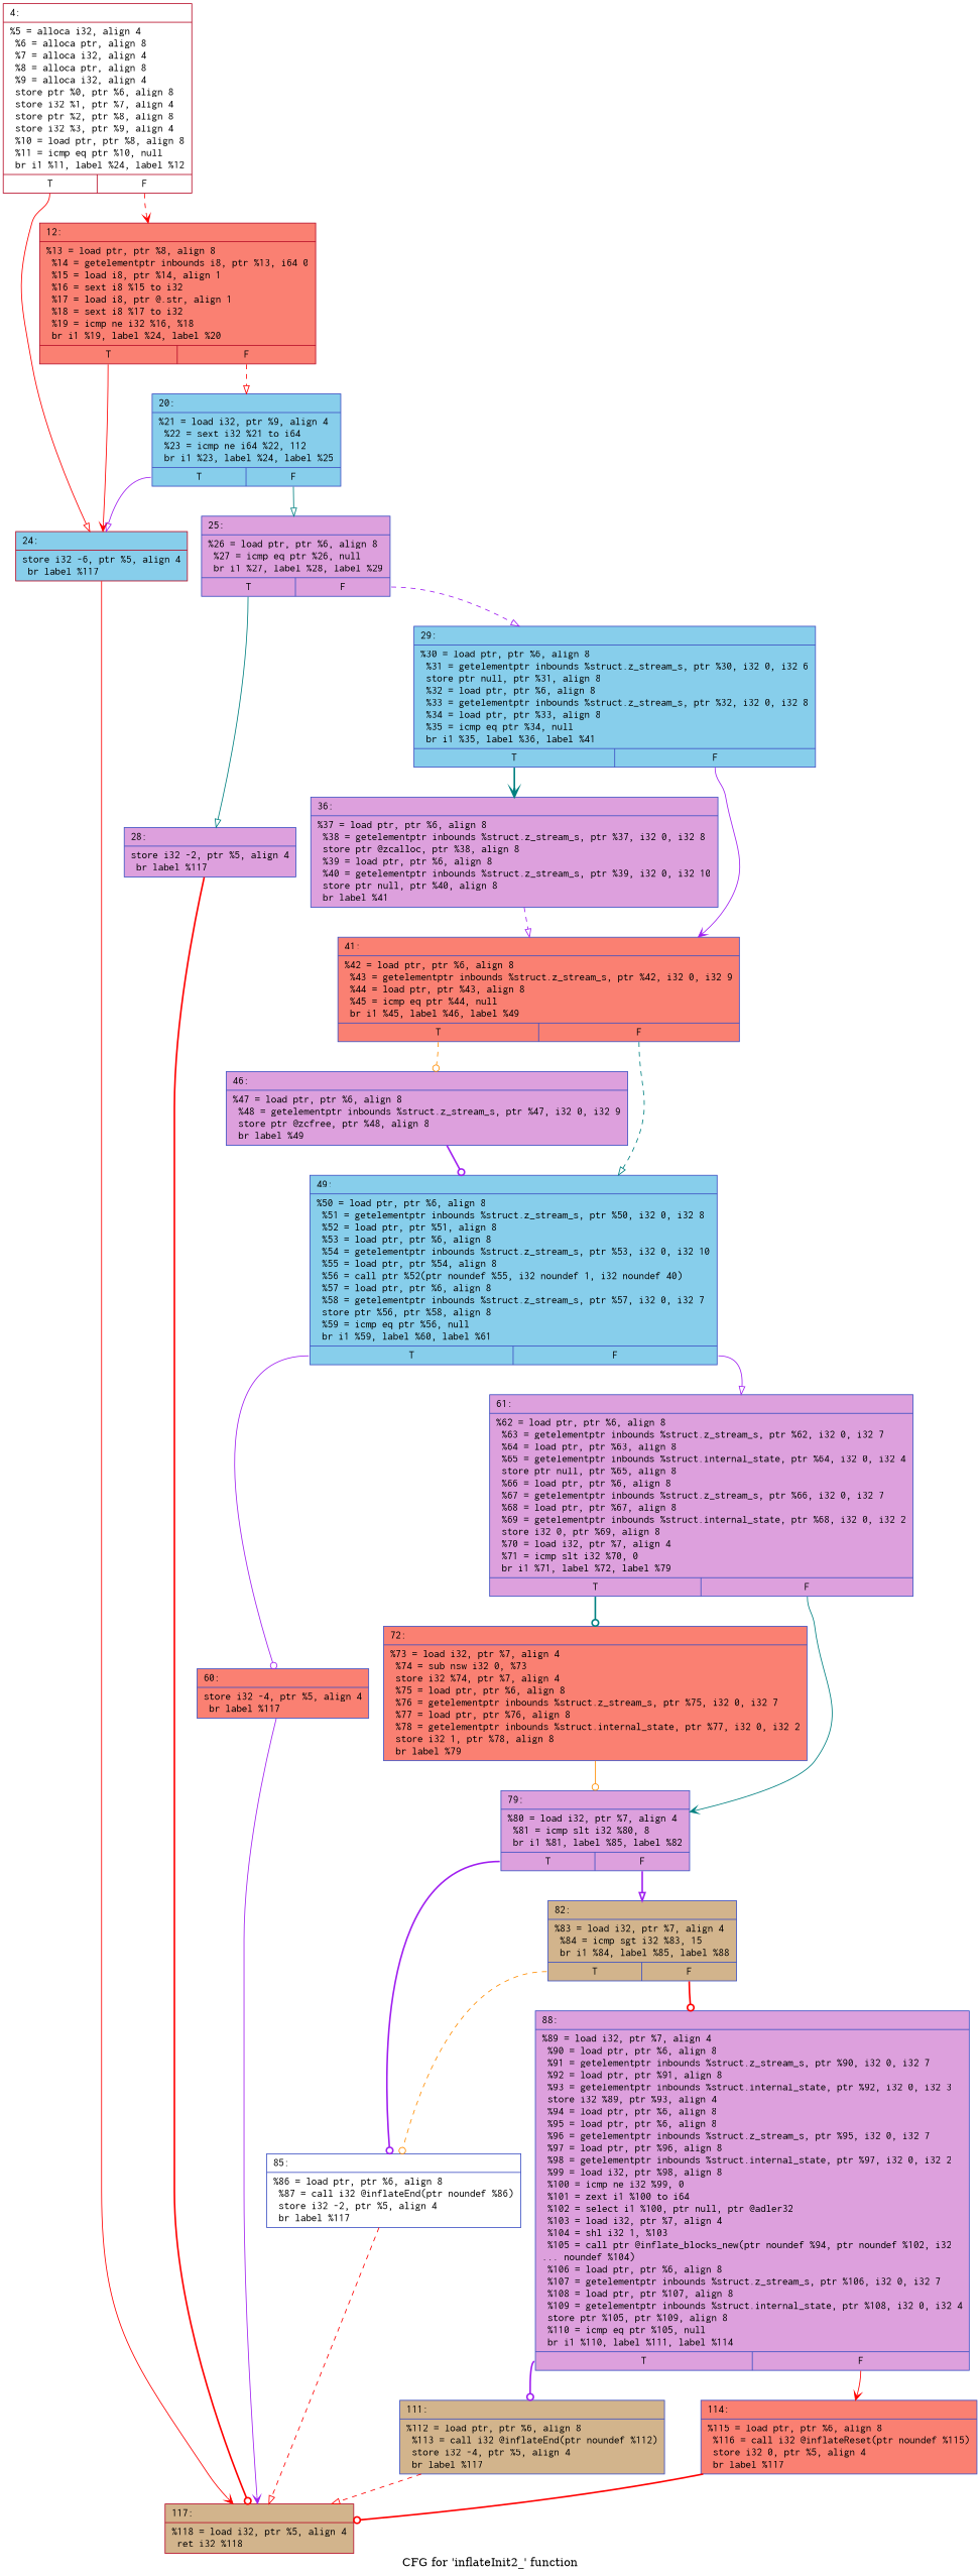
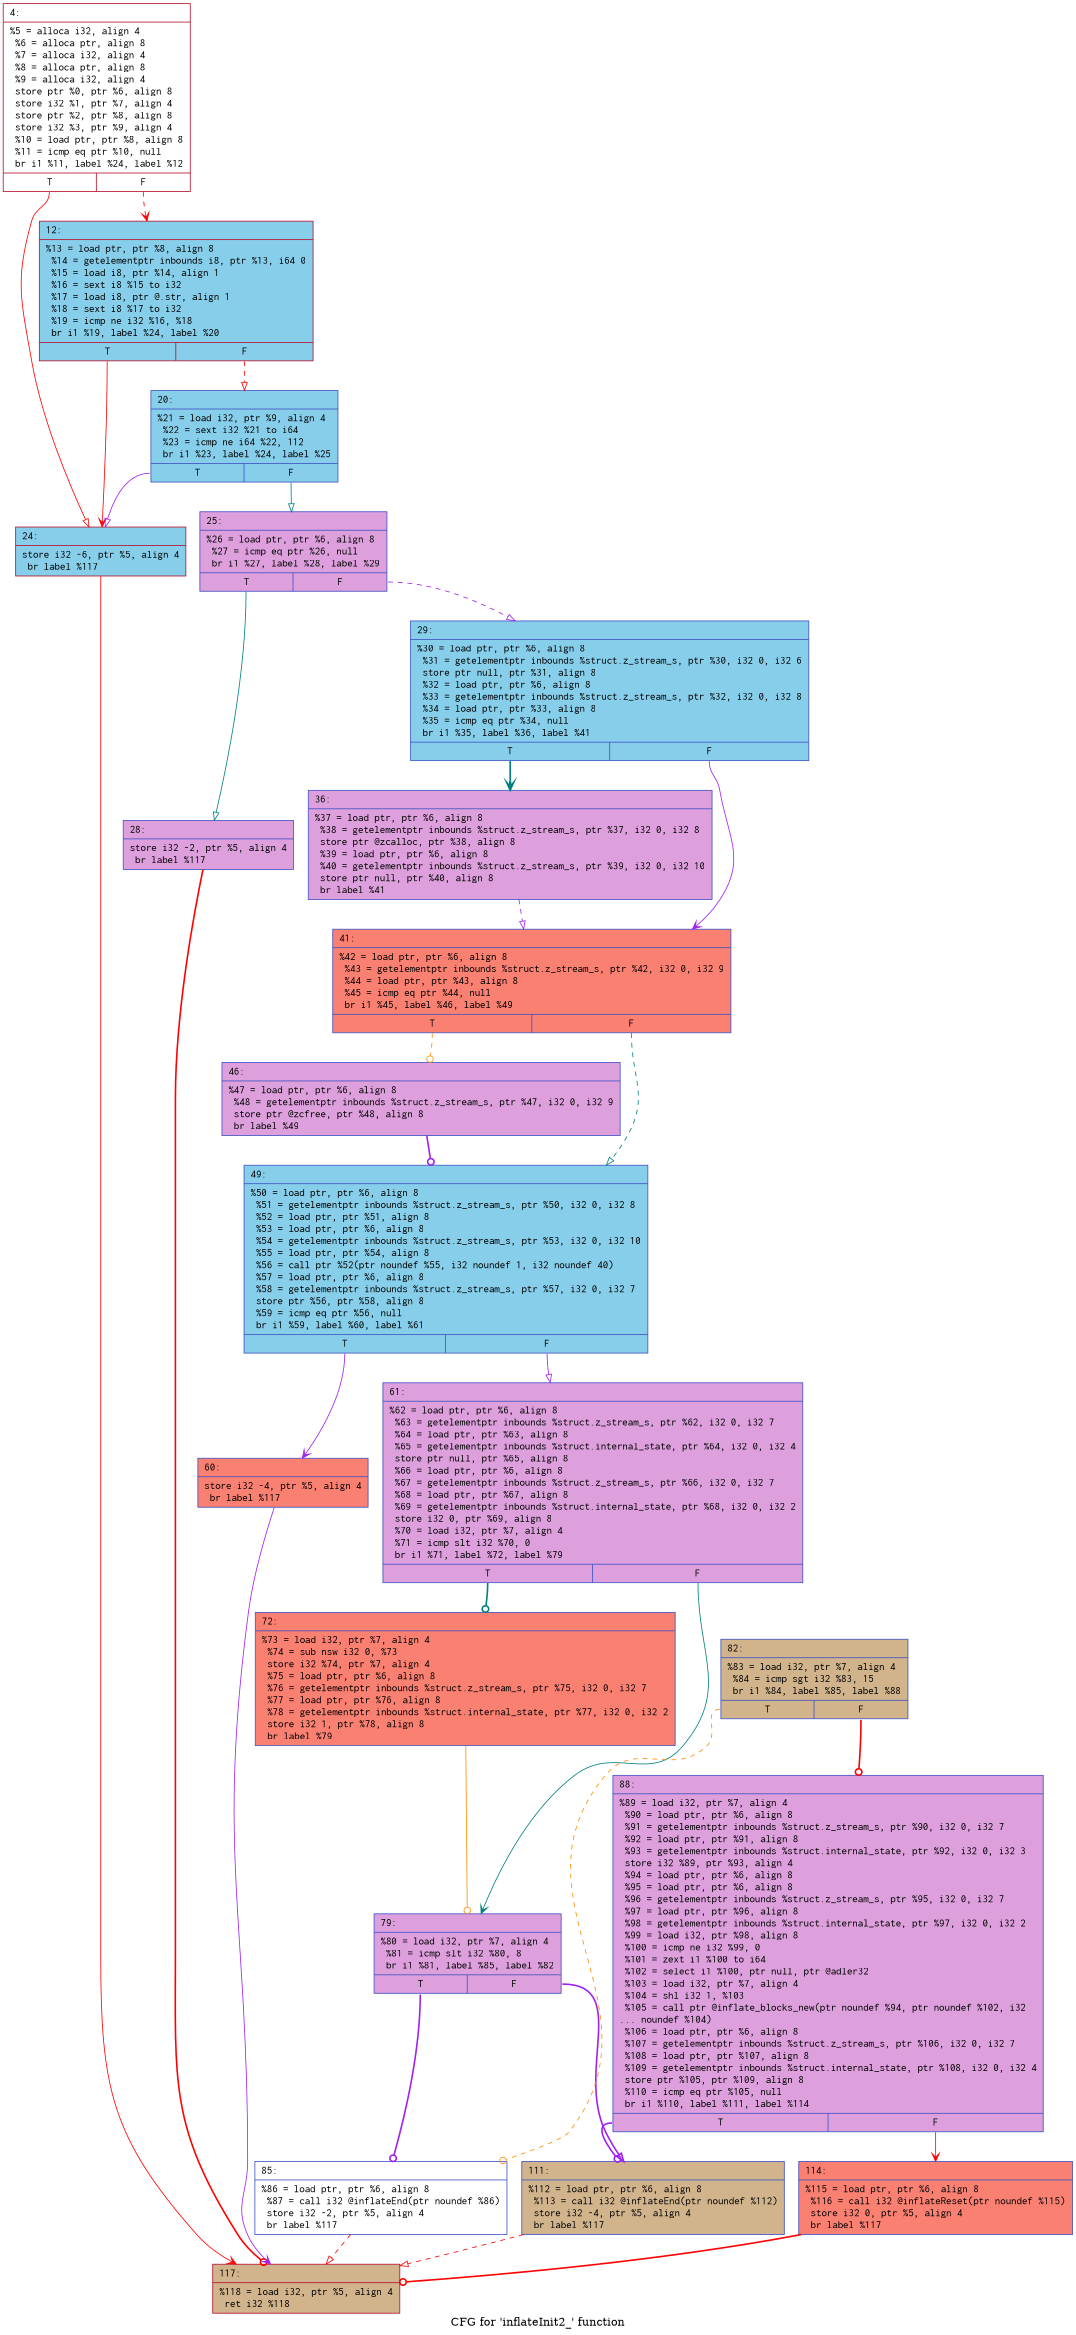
  digraph {
    label="CFG for 'inflateInit2_' function"
    node [color="#3d50c3ff" fillcolor=plum fontname=Courier shape=record style=filled]
    edge [arrowhead=onormal color=red style=solid tailport=s0]
    n1 [color="#b70d28ff" fillcolor=white label="{4:\l|  %5 = alloca i32, align 4\l  %6 = alloca ptr, align 8\l  %7 = alloca i32, align 4\l  %8 = alloca ptr, align 8\l  %9 = alloca i32, align 4\l  store ptr %0, ptr %6, align 8\l  store i32 %1, ptr %7, align 4\l  store ptr %2, ptr %8, align 8\l  store i32 %3, ptr %9, align 4\l  %10 = load ptr, ptr %8, align 8\l  %11 = icmp eq ptr %10, null\l  br i1 %11, label %24, label %12\l|{<s0>T|<s1>F}}"]
    n2 [color="#b70d28ff" fillcolor=skyblue label="{24:\l|  store i32 -6, ptr %5, align 4\l  br label %117\l}"]
-   n3 [color="#b70d28ff" fillcolor=salmon label="{12:\l|  %13 = load ptr, ptr %8, align 8\l  %14 = getelementptr inbounds i8, ptr %13, i64 0\l  %15 = load i8, ptr %14, align 1\l  %16 = sext i8 %15 to i32\l  %17 = load i8, ptr @.str, align 1\l  %18 = sext i8 %17 to i32\l  %19 = icmp ne i32 %16, %18\l  br i1 %19, label %24, label %20\l|{<s0>T|<s1>F}}"]
+   n3 [color="#b70d28ff" fillcolor=skyblue label="{12:\l|  %13 = load ptr, ptr %8, align 8\l  %14 = getelementptr inbounds i8, ptr %13, i64 0\l  %15 = load i8, ptr %14, align 1\l  %16 = sext i8 %15 to i32\l  %17 = load i8, ptr @.str, align 1\l  %18 = sext i8 %17 to i32\l  %19 = icmp ne i32 %16, %18\l  br i1 %19, label %24, label %20\l|{<s0>T|<s1>F}}"]
    n4 [color="#b70d28ff" fillcolor=tan label="{117:\l|  %118 = load i32, ptr %5, align 4\l  ret i32 %118\l}"]
    n5 [fillcolor=skyblue label="{20:\l|  %21 = load i32, ptr %9, align 4\l  %22 = sext i32 %21 to i64\l  %23 = icmp ne i64 %22, 112\l  br i1 %23, label %24, label %25\l|{<s0>T|<s1>F}}"]
    n6 [label="{25:\l|  %26 = load ptr, ptr %6, align 8\l  %27 = icmp eq ptr %26, null\l  br i1 %27, label %28, label %29\l|{<s0>T|<s1>F}}"]
    n7 [label="{28:\l|  store i32 -2, ptr %5, align 4\l  br label %117\l}"]
    n8 [fillcolor=skyblue label="{29:\l|  %30 = load ptr, ptr %6, align 8\l  %31 = getelementptr inbounds %struct.z_stream_s, ptr %30, i32 0, i32 6\l  store ptr null, ptr %31, align 8\l  %32 = load ptr, ptr %6, align 8\l  %33 = getelementptr inbounds %struct.z_stream_s, ptr %32, i32 0, i32 8\l  %34 = load ptr, ptr %33, align 8\l  %35 = icmp eq ptr %34, null\l  br i1 %35, label %36, label %41\l|{<s0>T|<s1>F}}"]
    n9 [label="{36:\l|  %37 = load ptr, ptr %6, align 8\l  %38 = getelementptr inbounds %struct.z_stream_s, ptr %37, i32 0, i32 8\l  store ptr @zcalloc, ptr %38, align 8\l  %39 = load ptr, ptr %6, align 8\l  %40 = getelementptr inbounds %struct.z_stream_s, ptr %39, i32 0, i32 10\l  store ptr null, ptr %40, align 8\l  br label %41\l}"]
    n10 [fillcolor=salmon label="{41:\l|  %42 = load ptr, ptr %6, align 8\l  %43 = getelementptr inbounds %struct.z_stream_s, ptr %42, i32 0, i32 9\l  %44 = load ptr, ptr %43, align 8\l  %45 = icmp eq ptr %44, null\l  br i1 %45, label %46, label %49\l|{<s0>T|<s1>F}}"]
    n11 [label="{46:\l|  %47 = load ptr, ptr %6, align 8\l  %48 = getelementptr inbounds %struct.z_stream_s, ptr %47, i32 0, i32 9\l  store ptr @zcfree, ptr %48, align 8\l  br label %49\l}"]
    n12 [fillcolor=skyblue label="{49:\l|  %50 = load ptr, ptr %6, align 8\l  %51 = getelementptr inbounds %struct.z_stream_s, ptr %50, i32 0, i32 8\l  %52 = load ptr, ptr %51, align 8\l  %53 = load ptr, ptr %6, align 8\l  %54 = getelementptr inbounds %struct.z_stream_s, ptr %53, i32 0, i32 10\l  %55 = load ptr, ptr %54, align 8\l  %56 = call ptr %52(ptr noundef %55, i32 noundef 1, i32 noundef 40)\l  %57 = load ptr, ptr %6, align 8\l  %58 = getelementptr inbounds %struct.z_stream_s, ptr %57, i32 0, i32 7\l  store ptr %56, ptr %58, align 8\l  %59 = icmp eq ptr %56, null\l  br i1 %59, label %60, label %61\l|{<s0>T|<s1>F}}"]
    n13 [fillcolor=salmon label="{60:\l|  store i32 -4, ptr %5, align 4\l  br label %117\l}"]
    n14 [label="{61:\l|  %62 = load ptr, ptr %6, align 8\l  %63 = getelementptr inbounds %struct.z_stream_s, ptr %62, i32 0, i32 7\l  %64 = load ptr, ptr %63, align 8\l  %65 = getelementptr inbounds %struct.internal_state, ptr %64, i32 0, i32 4\l  store ptr null, ptr %65, align 8\l  %66 = load ptr, ptr %6, align 8\l  %67 = getelementptr inbounds %struct.z_stream_s, ptr %66, i32 0, i32 7\l  %68 = load ptr, ptr %67, align 8\l  %69 = getelementptr inbounds %struct.internal_state, ptr %68, i32 0, i32 2\l  store i32 0, ptr %69, align 8\l  %70 = load i32, ptr %7, align 4\l  %71 = icmp slt i32 %70, 0\l  br i1 %71, label %72, label %79\l|{<s0>T|<s1>F}}"]
    n15 [fillcolor=salmon label="{72:\l|  %73 = load i32, ptr %7, align 4\l  %74 = sub nsw i32 0, %73\l  store i32 %74, ptr %7, align 4\l  %75 = load ptr, ptr %6, align 8\l  %76 = getelementptr inbounds %struct.z_stream_s, ptr %75, i32 0, i32 7\l  %77 = load ptr, ptr %76, align 8\l  %78 = getelementptr inbounds %struct.internal_state, ptr %77, i32 0, i32 2\l  store i32 1, ptr %78, align 8\l  br label %79\l}"]
    n16 [label="{79:\l|  %80 = load i32, ptr %7, align 4\l  %81 = icmp slt i32 %80, 8\l  br i1 %81, label %85, label %82\l|{<s0>T|<s1>F}}"]
    n17 [fillcolor=white label="{85:\l|  %86 = load ptr, ptr %6, align 8\l  %87 = call i32 @inflateEnd(ptr noundef %86)\l  store i32 -2, ptr %5, align 4\l  br label %117\l}"]
    n18 [fillcolor=tan label="{82:\l|  %83 = load i32, ptr %7, align 4\l  %84 = icmp sgt i32 %83, 15\l  br i1 %84, label %85, label %88\l|{<s0>T|<s1>F}}"]
    n19 [label="{88:\l|  %89 = load i32, ptr %7, align 4\l  %90 = load ptr, ptr %6, align 8\l  %91 = getelementptr inbounds %struct.z_stream_s, ptr %90, i32 0, i32 7\l  %92 = load ptr, ptr %91, align 8\l  %93 = getelementptr inbounds %struct.internal_state, ptr %92, i32 0, i32 3\l  store i32 %89, ptr %93, align 4\l  %94 = load ptr, ptr %6, align 8\l  %95 = load ptr, ptr %6, align 8\l  %96 = getelementptr inbounds %struct.z_stream_s, ptr %95, i32 0, i32 7\l  %97 = load ptr, ptr %96, align 8\l  %98 = getelementptr inbounds %struct.internal_state, ptr %97, i32 0, i32 2\l  %99 = load i32, ptr %98, align 8\l  %100 = icmp ne i32 %99, 0\l  %101 = zext i1 %100 to i64\l  %102 = select i1 %100, ptr null, ptr @adler32\l  %103 = load i32, ptr %7, align 4\l  %104 = shl i32 1, %103\l  %105 = call ptr @inflate_blocks_new(ptr noundef %94, ptr noundef %102, i32\l... noundef %104)\l  %106 = load ptr, ptr %6, align 8\l  %107 = getelementptr inbounds %struct.z_stream_s, ptr %106, i32 0, i32 7\l  %108 = load ptr, ptr %107, align 8\l  %109 = getelementptr inbounds %struct.internal_state, ptr %108, i32 0, i32 4\l  store ptr %105, ptr %109, align 8\l  %110 = icmp eq ptr %105, null\l  br i1 %110, label %111, label %114\l|{<s0>T|<s1>F}}"]
    n20 [fillcolor=tan label="{111:\l|  %112 = load ptr, ptr %6, align 8\l  %113 = call i32 @inflateEnd(ptr noundef %112)\l  store i32 -4, ptr %5, align 4\l  br label %117\l}"]
    n21 [fillcolor=salmon label="{114:\l|  %115 = load ptr, ptr %6, align 8\l  %116 = call i32 @inflateReset(ptr noundef %115)\l  store i32 0, ptr %5, align 4\l  br label %117\l}"]
    n1 -> n2
    n1 -> n3 [arrowhead=vee style=dashed tailport=s1]
    n2 -> n4 [arrowhead=vee]
    n3 -> n2 [arrowhead=vee]
    n3 -> n5 [style=dashed tailport=s1]
    n5 -> n2 [color=purple]
    n5 -> n6 [color=teal tailport=s1]
    n6 -> n7 [color=teal]
    n6 -> n8 [color=purple style=dashed tailport=s1]
    n7 -> n4 [arrowhead=odot style=bold]
    n8 -> n9 [arrowhead=vee color=teal style=bold]
    n8 -> n10 [arrowhead=vee color=purple tailport=s1]
    n9 -> n10 [color=purple style=dashed]
    n10 -> n11 [arrowhead=odot color=darkorange style=dashed]
    n10 -> n12 [color=teal style=dashed tailport=s1]
    n11 -> n12 [arrowhead=odot color=purple style=bold]
-   n12 -> n13 [arrowhead=odot color=purple]
+   n12 -> n13 [arrowhead=vee color=purple]
    n12 -> n14 [color=purple tailport=s1]
    n13 -> n4 [arrowhead=vee color=purple]
    n14 -> n15 [arrowhead=odot color=teal style=bold]
    n14 -> n16 [arrowhead=vee color=teal tailport=s1]
    n15 -> n16 [arrowhead=odot color=darkorange]
    n16 -> n17 [arrowhead=odot color=purple style=bold]
-   n16 -> n18 [color=purple style=bold tailport=s1]
+   n16 -> n20 [color=purple style=bold tailport=s1]
    n17 -> n4 [style=dashed]
    n18 -> n17 [arrowhead=odot color=darkorange style=dashed]
    n18 -> n19 [arrowhead=odot style=bold tailport=s1]
    n19 -> n20 [arrowhead=odot color=purple style=bold]
    n19 -> n21 [arrowhead=vee tailport=s1]
    n20 -> n4 [style=dashed]
    n21 -> n4 [arrowhead=odot style=bold]
  }
